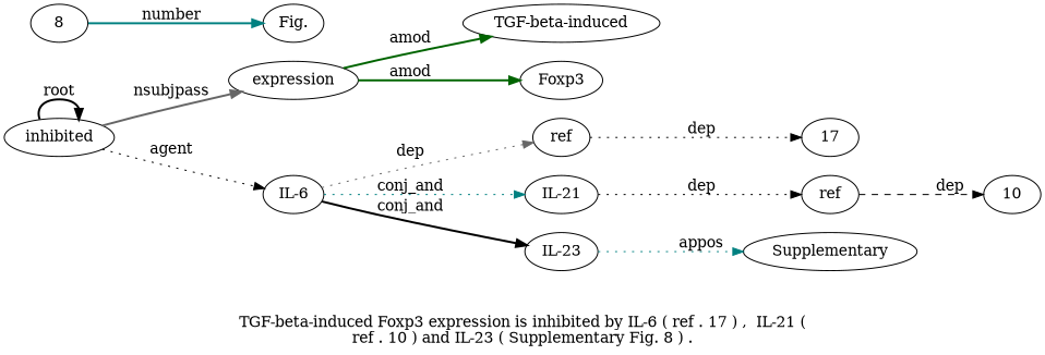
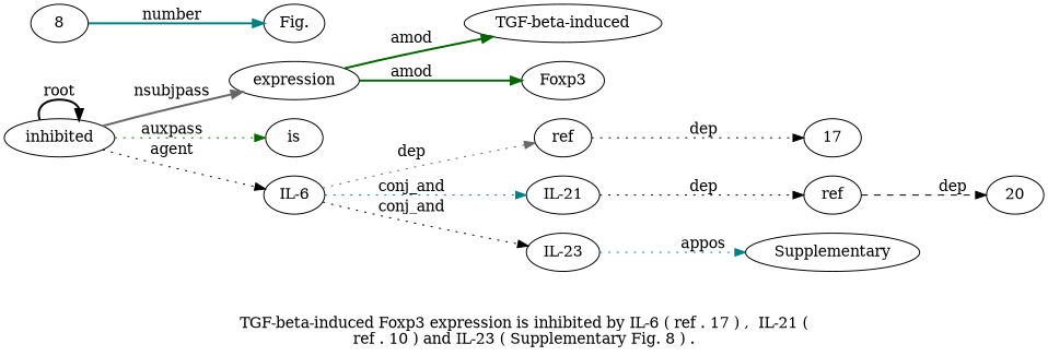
  digraph {
    label="TGF-beta-induced Foxp3 expression is inhibited by IL-6 ( ref . 17 ) ,  IL-21 (\nref . 10 ) and IL-23 ( Supplementary Fig. 8 ) ."
    rankdir=LR
    node [fillcolor=white style=filled]
    edge [color=black style=dotted]
    n1 [label=expression]
    n2 [label="TGF-beta-induced"]
    n3 [label=Foxp3]
    n4 [label=inhibited]
+   n5 [label=is]
    n6 [label="IL-6"]
    n7 [label=ref]
    n8 [label="IL-21"]
    n9 [label="IL-23"]
    n10 [label=17]
    n11 [label=ref]
    n12 [label=Supplementary]
-   n13 [label=10]
+   n13 [label=20]
    n14 [label=8]
    n15 [label="Fig."]
    n1 -> n2 [color=darkgreen label=amod style=bold]
    n1 -> n3 [color=darkgreen label=amod style=bold]
    n4 -> n1 [color=gray40 label=nsubjpass style=bold]
    n4 -> n4 [label=root style=bold]
+   n4 -> n5 [color=darkgreen label=auxpass]
    n4 -> n6 [label=agent]
    n6 -> n7 [color=gray40 label=dep]
    n6 -> n8 [color=teal label=conj_and]
-   n6 -> n9 [label=conj_and style=bold]
+   n6 -> n9 [label=conj_and]
    n7 -> n10 [label=dep]
    n8 -> n11 [label=dep]
    n9 -> n12 [color=teal label=appos]
    n11 -> n13 [label=dep style=dashed]
    n14 -> n15 [color=teal label=number style=bold]
  }
